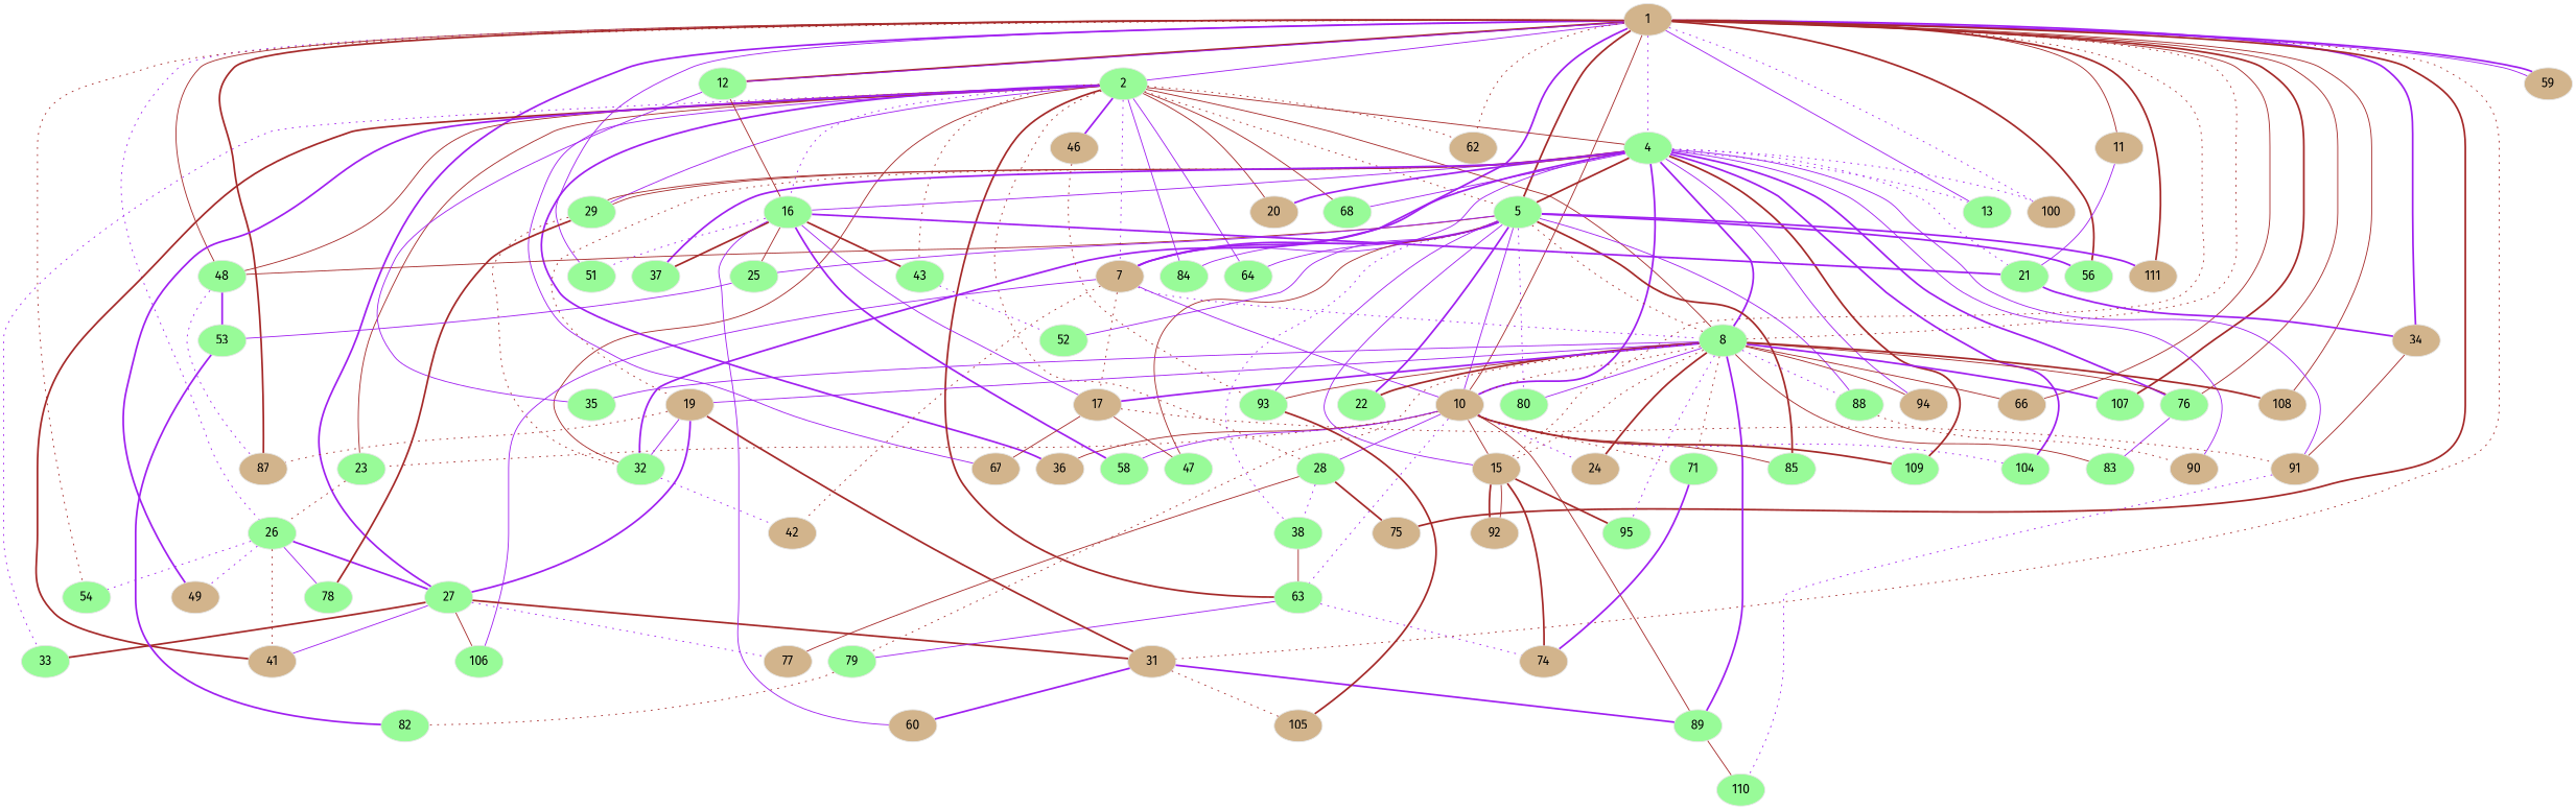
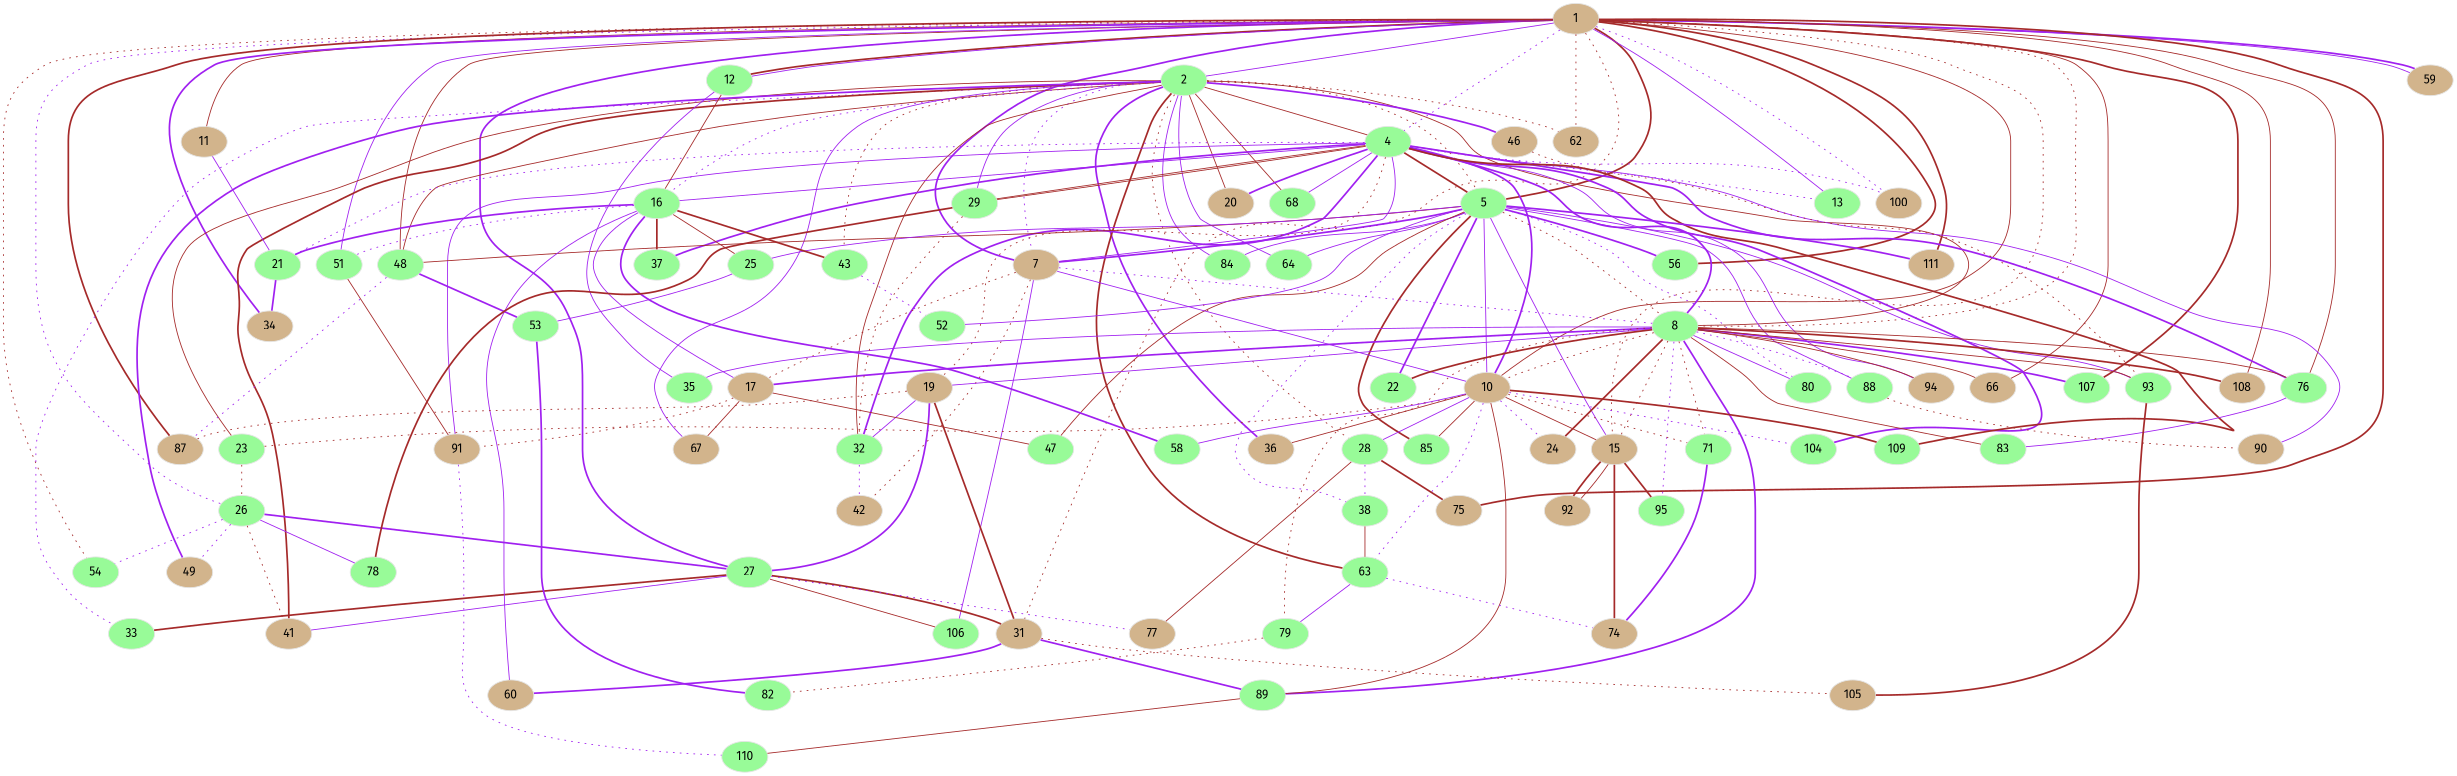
  graph {
    fontname="Fira Sans"
    node [color=gray90 fillcolor=palegreen fontname="Fira Sans" style=filled]
    edge [color=purple fontname="Fira Sans" style=solid]
    1 [fillcolor=tan super="+6"]
    2 [super="+3"]
    4 [super="+9"]
    5 [super="+14"]
    7 [fillcolor=tan super="+102"]
    8 [super="+39"]
    10 [fillcolor=tan super="+30"]
    11 [fillcolor=tan]
    12
    13
    15 [fillcolor=tan super="+44"]
    26
    27 [super="+57"]
    31 [fillcolor=tan super="+65"]
    34 [fillcolor=tan]
    48 [super="+70"]
    51
    54
    56
    59 [fillcolor=tan]
    62 [fillcolor=tan]
    66 [fillcolor=tan]
    75 [fillcolor=tan]
    76 [super="+98"]
    87 [fillcolor=tan super="+97"]
    100 [fillcolor=tan]
    107
    108 [fillcolor=tan]
    111 [fillcolor=tan]
    16 [super="+40"]
    20 [fillcolor=tan]
    23
    28 [super="+55"]
    29 [super="+61"]
    32 [super="+69"]
    33
    36 [fillcolor=tan]
    41 [fillcolor=tan super="+50"]
    43 [super="+45"]
    46 [fillcolor=tan]
    49 [fillcolor=tan]
    63 [super="+86"]
    64
    67 [fillcolor=tan]
    68
    84
    19 [fillcolor=tan super="+73"]
    21 [super="+72"]
    37
    90 [fillcolor=tan]
    91 [fillcolor=tan super="+103"]
    94 [fillcolor=tan]
    104
    109
    22
    25
    38 [super="+81"]
    47
    52
    80
    85
    88
    93 [super="+101"]
    17 [fillcolor=tan super="+18"]
    42 [fillcolor=tan]
    106
    24 [fillcolor=tan]
    35
    71
    79
    83
    89 [super="+99"]
    95
    58
    74 [fillcolor=tan super="+96"]
    92 [fillcolor=tan]
    78
    77 [fillcolor=tan]
    60 [fillcolor=tan]
    105 [fillcolor=tan]
    53
    110
    82
    1 -- 2 [weight=4]
    1 -- 4 [style=dotted weight=4]
    1 -- 5 [color=brown style=bold weight=3]
    1 -- 7 [style=bold weight=2]
    1 -- 8 [color=brown style=dotted weight=2]
    1 -- 10 [color=brown weight=2]
    1 -- 11 [color=brown]
    1 -- 12 [color=brown style=bold]
    1 -- 12
    1 -- 13
    1 -- 15 [color=brown style=dotted]
    1 -- 26 [style=dotted]
    1 -- 27 [style=bold]
    1 -- 31 [color=brown style=dotted]
    1 -- 34 [style=bold]
    1 -- 48 [color=brown]
    1 -- 51
    1 -- 54 [color=brown style=dotted]
    1 -- 56 [color=brown style=bold]
    1 -- 59
    1 -- 59 [style=bold]
    1 -- 62 [color=brown style=dotted]
    1 -- 66 [color=brown]
    1 -- 75 [color=brown style=bold]
    1 -- 76 [color=brown]
    1 -- 87 [color=brown style=bold]
    1 -- 100 [style=dotted]
    1 -- 107 [color=brown style=bold]
    1 -- 108 [color=brown]
    1 -- 111 [color=brown style=bold]
    2 -- 4 [color=brown weight=4]
    2 -- 5 [color=brown style=dotted weight=2]
    2 -- 7 [style=dotted weight=2]
    2 -- 8 [color=brown weight=2]
    2 -- 48 [color=brown]
    2 -- 62 [color=brown style=dotted]
    2 -- 16 [style=dotted]
    2 -- 20 [color=brown]
    2 -- 23 [color=brown]
    2 -- 28 [color=brown style=dotted]
    2 -- 29
    2 -- 32 [color=brown]
    2 -- 33 [style=dotted]
    2 -- 36 [style=bold]
    2 -- 41 [color=brown style=bold]
    2 -- 43 [color=brown style=dotted weight=2]
    2 -- 46 [style=bold weight=2]
    2 -- 49 [style=bold]
    2 -- 63 [color=brown style=bold]
    2 -- 64
    2 -- 67
    2 -- 68 [color=brown]
    2 -- 84
    4 -- 5 [color=brown style=bold weight=2]
    4 -- 7 [weight=3]
    4 -- 8 [style=bold weight=2]
    4 -- 10 [style=bold weight=3]
    4 -- 13 [style=dotted]
    4 -- 76 [style=bold]
    4 -- 100 [style=dotted]
    4 -- 16
    4 -- 20 [style=bold]
    4 -- 29 [color=brown]
    4 -- 29 [color=brown]
    4 -- 32 [style=bold]
    4 -- 68
    4 -- 19 [color=brown style=dotted]
    4 -- 21 [style=dotted]
    4 -- 37 [style=bold]
    4 -- 90
    4 -- 91
    4 -- 94
    4 -- 104 [style=bold]
    4 -- 109 [color=brown style=bold]
    5 -- 7 [style=bold]
    5 -- 8 [color=brown style=dotted]
    5 -- 10
    5 -- 15
    5 -- 48 [color=brown]
    5 -- 56 [style=bold]
    5 -- 111 [style=bold]
    5 -- 64
    5 -- 84
    5 -- 22 [style=bold]
    5 -- 25
    5 -- 38 [style=dotted]
    5 -- 47 [color=brown]
    5 -- 52
    5 -- 80 [style=dotted]
    5 -- 85 [color=brown style=bold]
    5 -- 88
    5 -- 93
    7 -- 8 [style=dotted]
    7 -- 10
    7 -- 17 [color=brown style=dotted]
    7 -- 42 [color=brown style=dotted]
    7 -- 106
    8 -- 10 [color=brown style=dotted]
    8 -- 15 [color=brown style=dotted]
    8 -- 66 [color=brown]
    8 -- 76 [color=brown]
    8 -- 107 [style=bold]
    8 -- 108 [color=brown style=bold]
    8 -- 19
    8 -- 94 [color=brown]
    8 -- 22 [color=brown style=bold]
    8 -- 80
    8 -- 88 [style=dotted]
    8 -- 93 [color=brown]
    8 -- 17 [style=bold]
    8 -- 24 [color=brown style=bold]
    8 -- 35
    8 -- 71 [color=brown style=dotted]
    8 -- 79 [color=brown style=dotted]
    8 -- 83 [color=brown]
    8 -- 89 [style=bold]
    8 -- 95 [style=dotted]
    10 -- 15 [color=brown]
    10 -- 23 [color=brown style=dotted]
    10 -- 28 [weight=2]
    10 -- 36 [color=brown]
    10 -- 63 [style=dotted]
    10 -- 104 [style=dotted]
    10 -- 109 [color=brown style=bold]
    10 -- 85 [color=brown]
    10 -- 24 [style=dotted]
    10 -- 71 [color=brown style=dotted]
    10 -- 89 [color=brown]
    10 -- 58
    11 -- 21
    12 -- 16 [color=brown]
    12 -- 35
    15 -- 95 [color=brown style=bold]
    15 -- 74 [color=brown style=bold]
    15 -- 92 [color=brown style=bold]
    15 -- 92 [color=brown]
    26 -- 27 [style=bold]
    26 -- 54 [style=dotted]
    26 -- 41 [color=brown style=dotted]
    26 -- 49 [style=dotted]
    26 -- 78
    27 -- 31 [color=brown style=bold]
    27 -- 33 [color=brown style=bold]
    27 -- 41
    27 -- 106 [color=brown]
    27 -- 77 [style=dotted]
    31 -- 89 [style=bold]
    31 -- 60 [style=bold]
    31 -- 105 [color=brown style=dotted]
    48 -- 87 [style=dotted]
    48 -- 53 [style=bold]
-   34 -- 91 [color=brown]
+   51 -- 91 [color=brown]
    76 -- 83
    16 -- 51 [style=dotted]
    16 -- 43 [color=brown style=bold]
    16 -- 21 [style=bold]
    16 -- 37 [color=brown style=bold]
    16 -- 25 [color=brown]
    16 -- 17
    16 -- 58 [style=bold]
    16 -- 60
    23 -- 26 [color=brown style=dotted]
    28 -- 75 [color=brown style=bold]
    28 -- 38 [style=dotted weight=2]
    28 -- 77 [color=brown]
    29 -- 32 [color=brown style=dotted]
    29 -- 78 [color=brown style=bold]
    32 -- 42 [style=dotted]
    43 -- 52 [style=dotted]
    46 -- 93 [color=brown style=dotted]
    63 -- 79
    63 -- 74 [style=dotted]
    19 -- 27 [style=bold]
    19 -- 31 [color=brown style=bold]
    19 -- 87 [color=brown style=dotted]
    19 -- 32
    21 -- 34 [style=bold]
    91 -- 110 [style=dotted]
    25 -- 53
    38 -- 63 [color=brown]
    88 -- 90 [color=brown style=dotted]
    93 -- 105 [color=brown style=bold]
    17 -- 67 [color=brown]
    17 -- 91 [color=brown style=dotted]
    17 -- 47 [color=brown]
    71 -- 74 [style=bold]
    79 -- 82 [color=brown style=dotted]
    89 -- 110 [color=brown]
    53 -- 82 [style=bold]
  }
